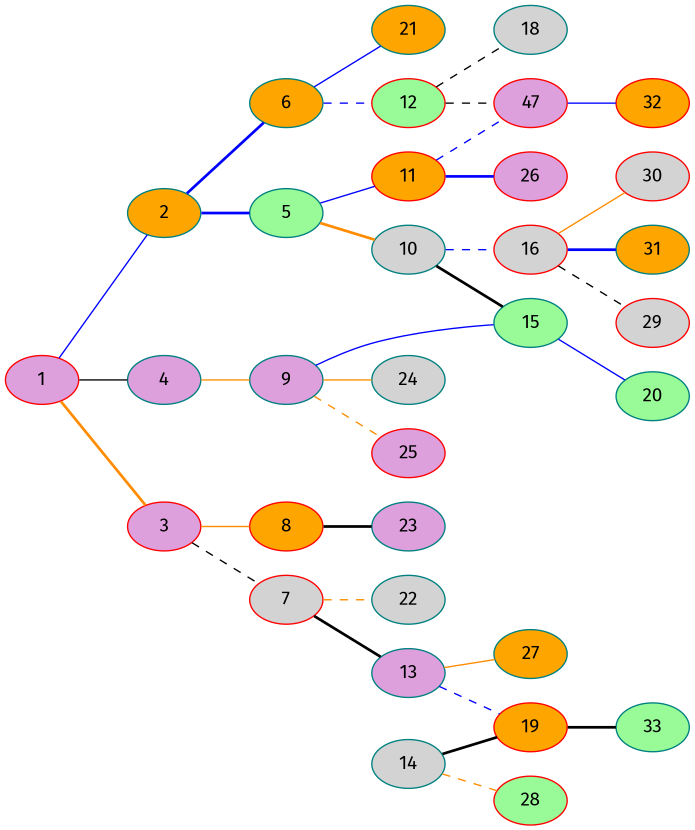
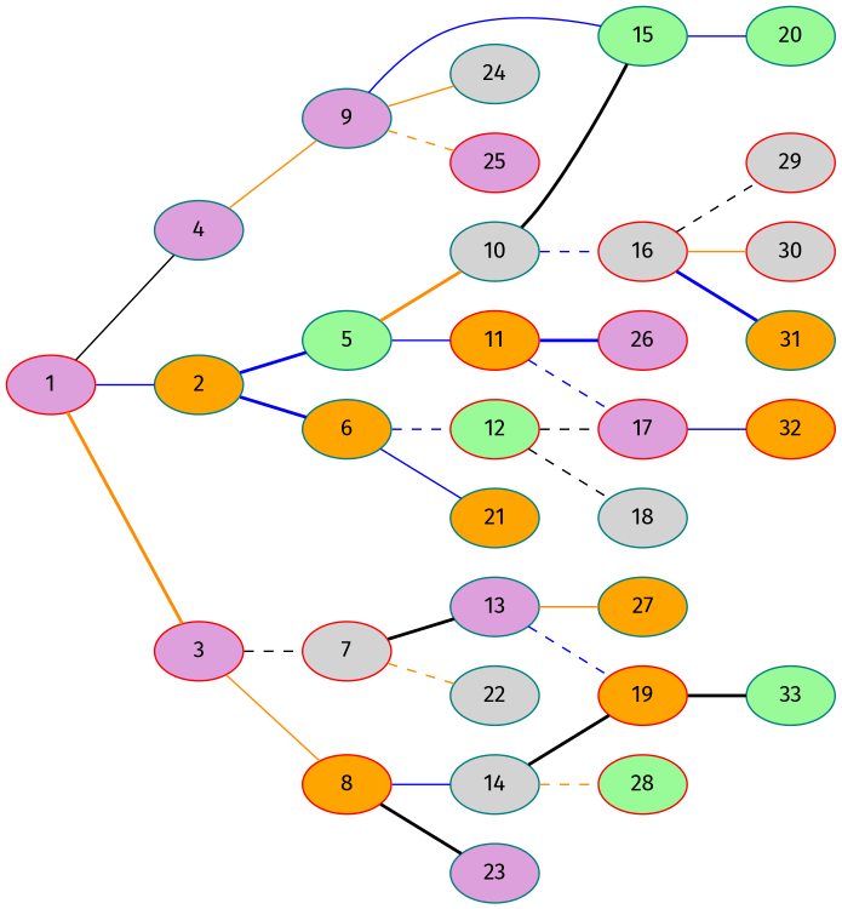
  graph {
    fontname="Fira Sans"
    rankdir=LR
    node [chem=C color=teal fillcolor=plum fontname="Fira Sans" style=filled]
    edge [color=blue fontname="Fira Sans" style=solid valence=1]
    1 [color=red]
    2 [fillcolor=orange]
    3 [color=red]
    4 [chem=N]
    5 [fillcolor=palegreen]
    6 [fillcolor=orange]
    7 [color=red fillcolor=lightgrey]
    8 [color=red fillcolor=orange]
    9
    10 [chem=N fillcolor=lightgrey]
    11 [color=red fillcolor=orange]
    12 [color=red fillcolor=palegreen]
    21 [chem=H fillcolor=orange]
    13
    22 [chem=H fillcolor=lightgrey]
    14 [fillcolor=lightgrey]
    23 [chem=H]
    15 [fillcolor=palegreen]
    24 [chem=H fillcolor=lightgrey]
    25 [chem=H color=red]
    16 [color=red fillcolor=lightgrey]
-   17 [color=red label=47]
+   17 [color=red]
    26 [chem=H color=red]
    18 [chem=Cl fillcolor=lightgrey]
    19 [color=red fillcolor=orange]
    27 [chem=H fillcolor=orange]
    28 [chem=H color=red fillcolor=palegreen]
    20 [chem=O fillcolor=palegreen]
    29 [chem=H color=red fillcolor=lightgrey]
    30 [chem=H color=red fillcolor=lightgrey]
    31 [chem=H fillcolor=orange]
    32 [chem=H color=red fillcolor=orange]
    33 [chem=H fillcolor=palegreen]
    1 -- 2
    1 -- 3 [color=darkorange style=bold]
    1 -- 4 [color=black valence=2]
    2 -- 5 [style=bold valence=2]
    2 -- 6 [style=bold]
    3 -- 7 [color=black style=dashed valence=2]
    3 -- 8 [color=darkorange]
    4 -- 9 [color=darkorange]
    5 -- 10 [color=darkorange style=bold]
    5 -- 11
    6 -- 12 [style=dashed valence=2]
    6 -- 21
    7 -- 13 [color=black style=bold]
    7 -- 22 [color=darkorange style=dashed]
+   8 -- 14 [valence=2]
    8 -- 23 [color=black style=bold]
    9 -- 15
    9 -- 24 [color=darkorange]
    9 -- 25 [color=darkorange style=dashed]
    10 -- 15 [color=black style=bold]
    10 -- 16 [style=dashed]
    11 -- 17 [style=dashed valence=2]
    11 -- 26 [style=bold]
    12 -- 17 [color=black style=dashed]
    12 -- 18 [color=black style=dashed]
    13 -- 19 [style=dashed valence=2]
    13 -- 27 [color=darkorange]
    14 -- 19 [color=black style=bold]
    14 -- 28 [color=darkorange style=dashed]
    15 -- 20 [valence=2]
    16 -- 29 [color=black style=dashed]
    16 -- 30 [color=darkorange]
    16 -- 31 [style=bold]
    17 -- 32
    19 -- 33 [color=black style=bold]
  }
